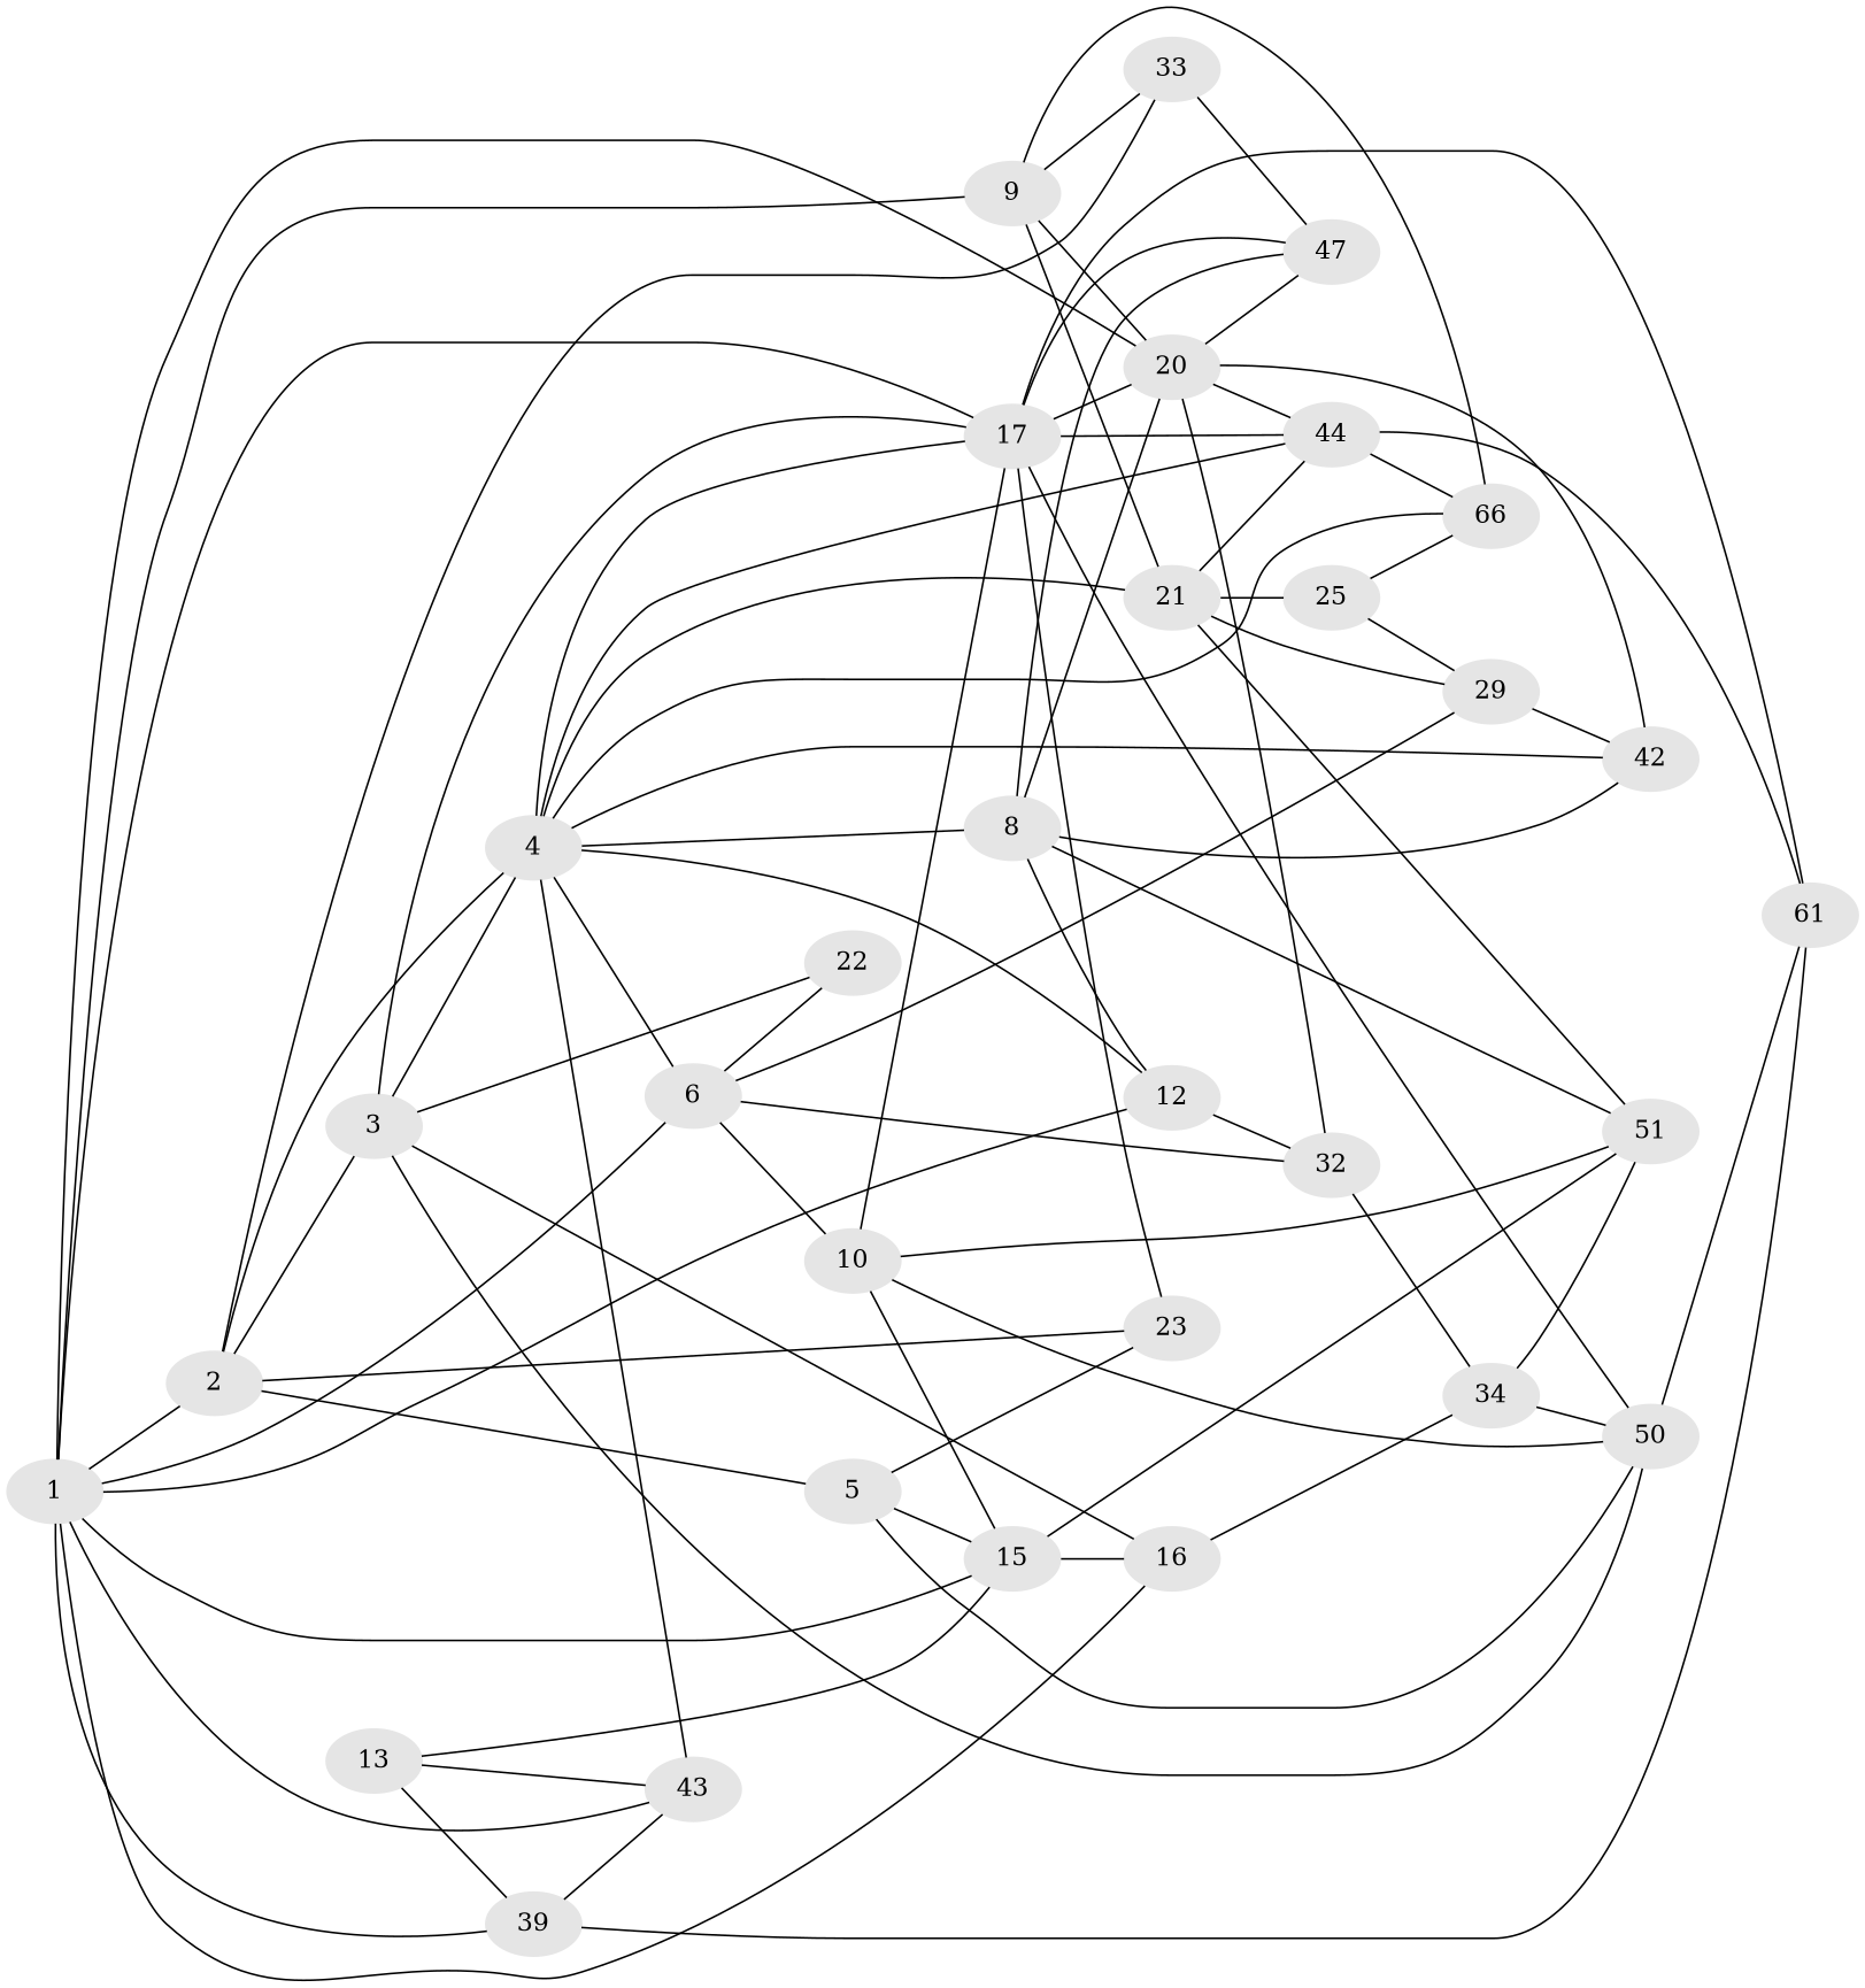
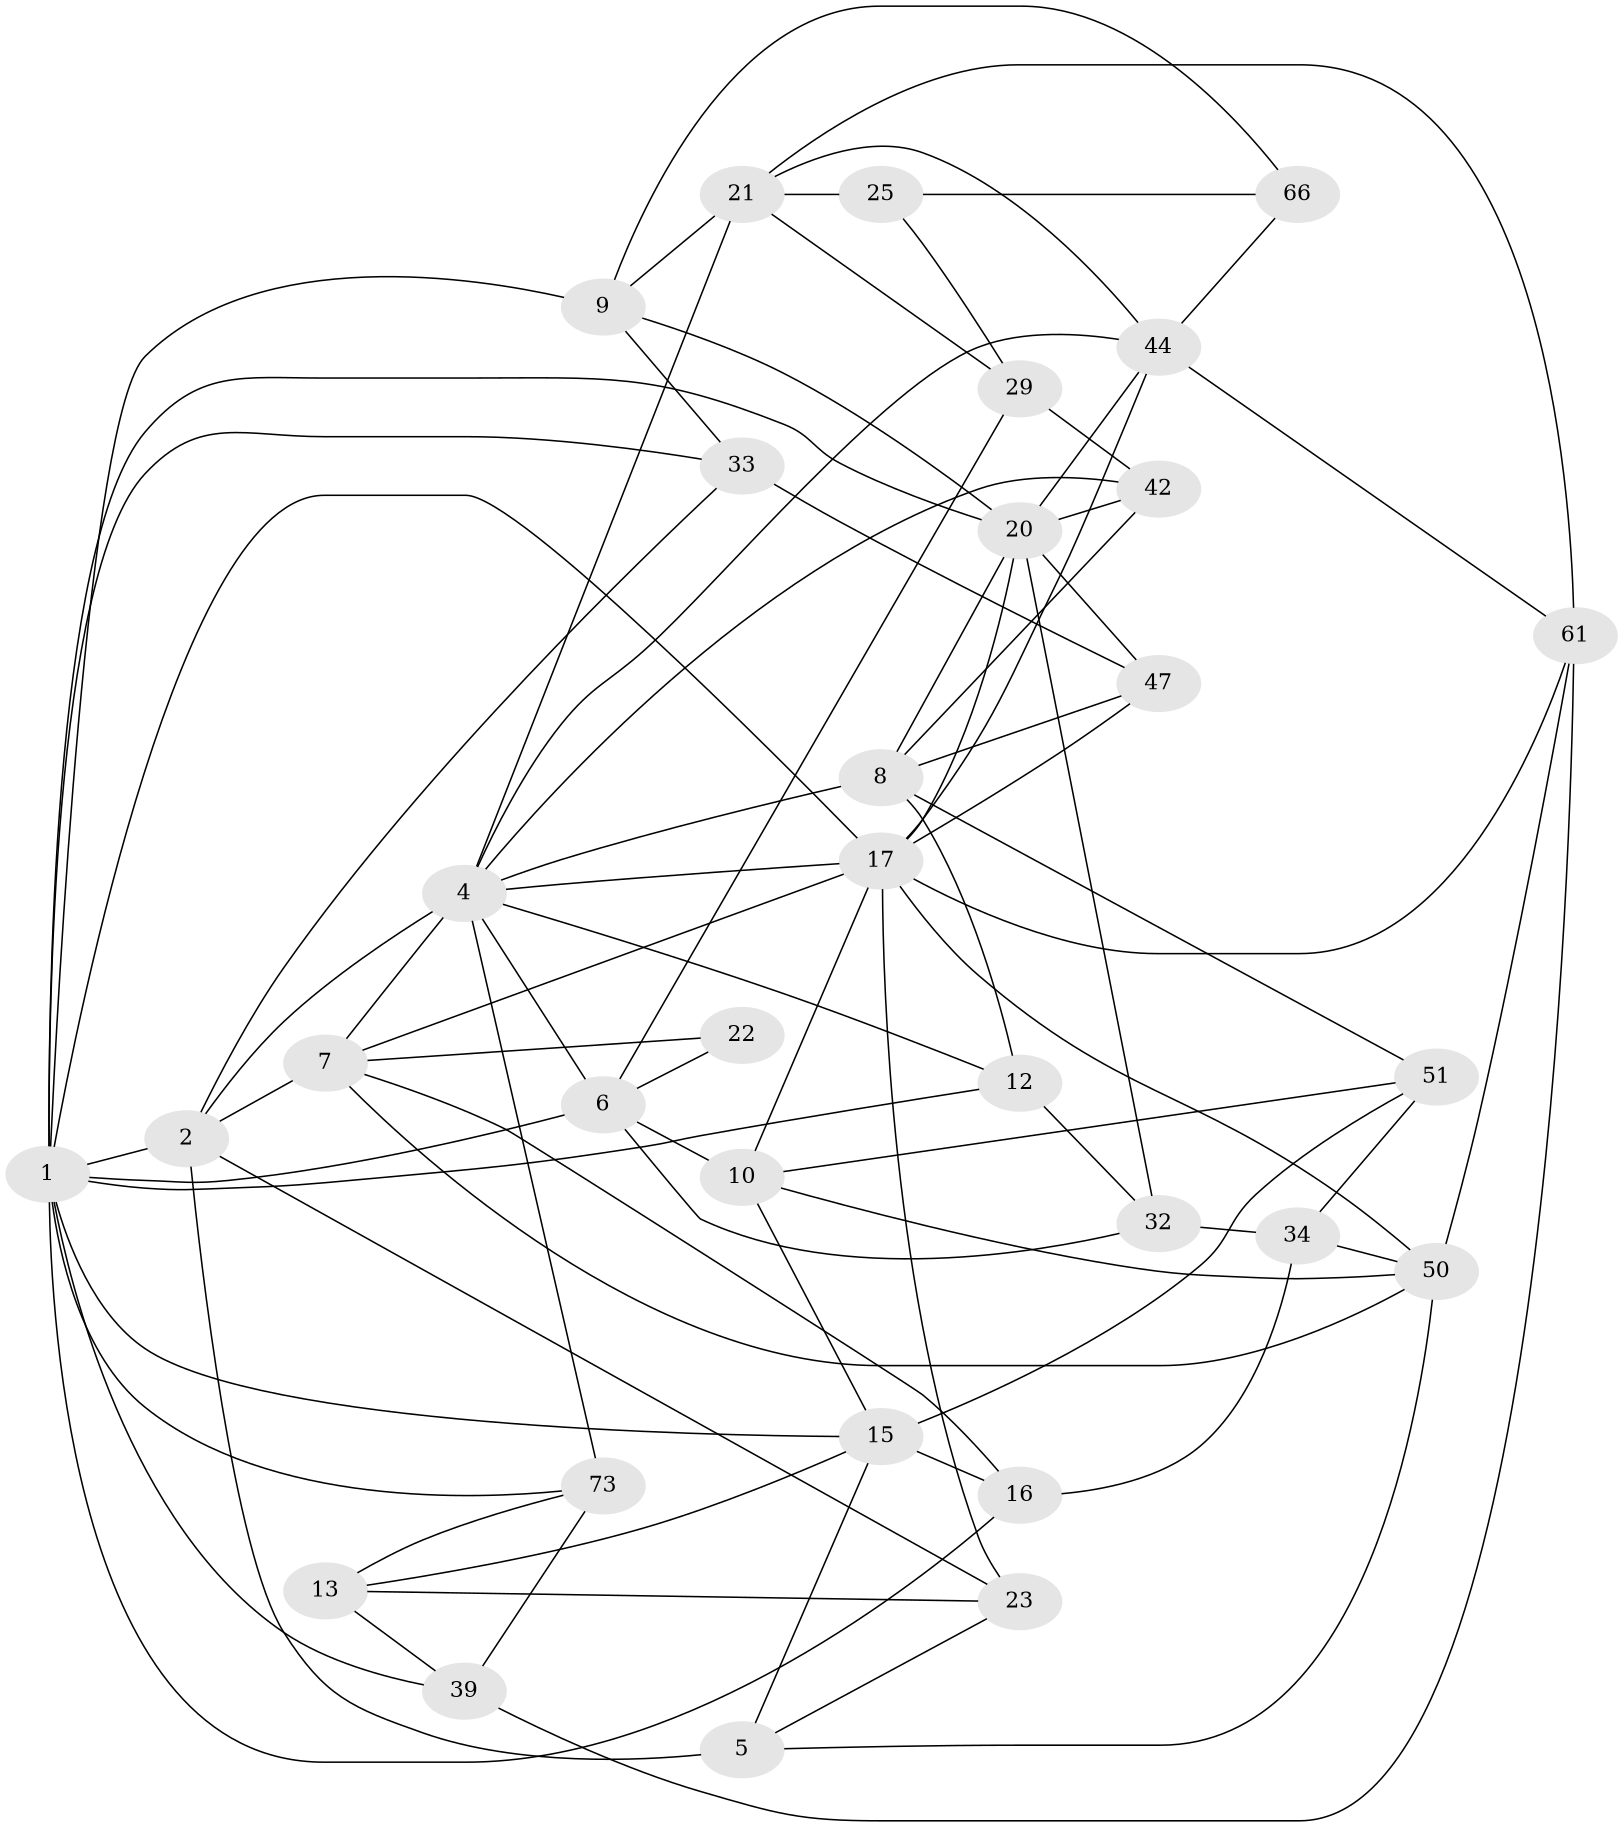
  graph {
    rankdir=LR
    node [color=gray90 style=filled]
    1 [super="+19+18"]
    2 [super="+68+7"]
    6 [super="+10"]
    9 [super="+57"]
    12
    15 [super="+26+62"]
    16
    17 [super="+24"]
    20 [super="+52+58+45"]
    33
    39
-   43
-   3 [super="+48"]
+   43 [label=73]
+   3 [super="+48" label=7]
    4 [super="+38+31+11"]
    5 [super="+37"]
    23
    22
    n18 [label=10 super="+35"]
    29
    32
    21 [super="+27+54"]
    66
    51 [super="+55"]
    34
    50 [super="+53"]
    44 [super="+49"]
    47
    61
    42
    8 [super="+64"]
    25
    13
    1 -- 2 [weight=3]
    1 -- 6
    1 -- 9
    1 -- 12
    1 -- 15 [weight=2]
    1 -- 16
    1 -- 17
    1 -- 20
+   1 -- 33
    1 -- 39
    1 -- 43
    2 -- 33
    2 -- 3
    2 -- 4 [weight=2]
    2 -- 5 [weight=2]
    2 -- 23
    6 -- 22
    6 -- n18
    6 -- 29
    6 -- 32
    9 -- 20 [weight=2]
    9 -- 33
    9 -- 21
    9 -- 66
    12 -- 32
    15 -- 16
    15 -- 51
    16 -- 34
    17 -- 20
    17 -- 23
    17 -- 50
    17 -- 44
    17 -- 47
    17 -- 61
    20 -- 32
    20 -- 44
    20 -- 47
    20 -- 42
    33 -- 47
    39 -- 43
    39 -- 61
    3 -- 16
    3 -- 17
    3 -- 4
    3 -- 22
    3 -- 50
    4 -- 6
    4 -- 12
    4 -- 17
    4 -- 43
    4 -- 21
-   4 -- 66
    4 -- 44
    4 -- 42
    4 -- 8
    5 -- 15 [weight=2]
    5 -- 23
    5 -- 50
    n18 -- 15
    n18 -- 17
    n18 -- 51
    n18 -- 50
    29 -- 42
    32 -- 34
    21 -- 29
-   21 -- 51 [weight=2]
+   21 -- 61 [weight=2]
    21 -- 44
    21 -- 25 [weight=2]
    34 -- 51
    34 -- 50
    50 -- 61
    44 -- 66
    44 -- 61
    8 -- 12
    8 -- 20
    8 -- 51
    8 -- 47
    8 -- 42
    25 -- 29
    25 -- 66
    13 -- 15
    13 -- 39
    13 -- 43
+   13 -- 23
  }
